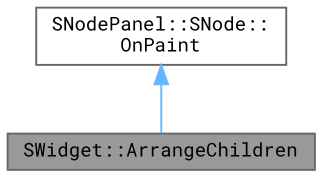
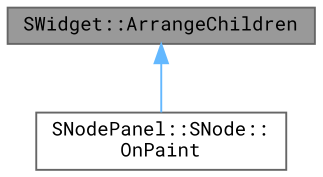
  digraph {
    rankdir=TB
    fontname="Roboto Mono"
    node [fontname="Roboto Mono" fontsize=10 shape=box style=filled]
    n1 [color=gray40 fillcolor=grey60 fontcolor=black height=0.2 label="SWidget::ArrangeChildren" width=0.4]
    n2 [color=grey40 fillcolor=white height=0.2 label="SNodePanel::SNode::\lOnPaint" width=0.4]
-   n2 -> n1 [color=steelblue1 dir=back fontname="Roboto Mono" fontsize=10 labelfontname=Helvetica labelfontsize=10 style=solid]
+   n1 -> n2 [color=steelblue1 dir=back fontname="Roboto Mono" fontsize=10 labelfontname=Helvetica labelfontsize=10 style=solid]
  }
